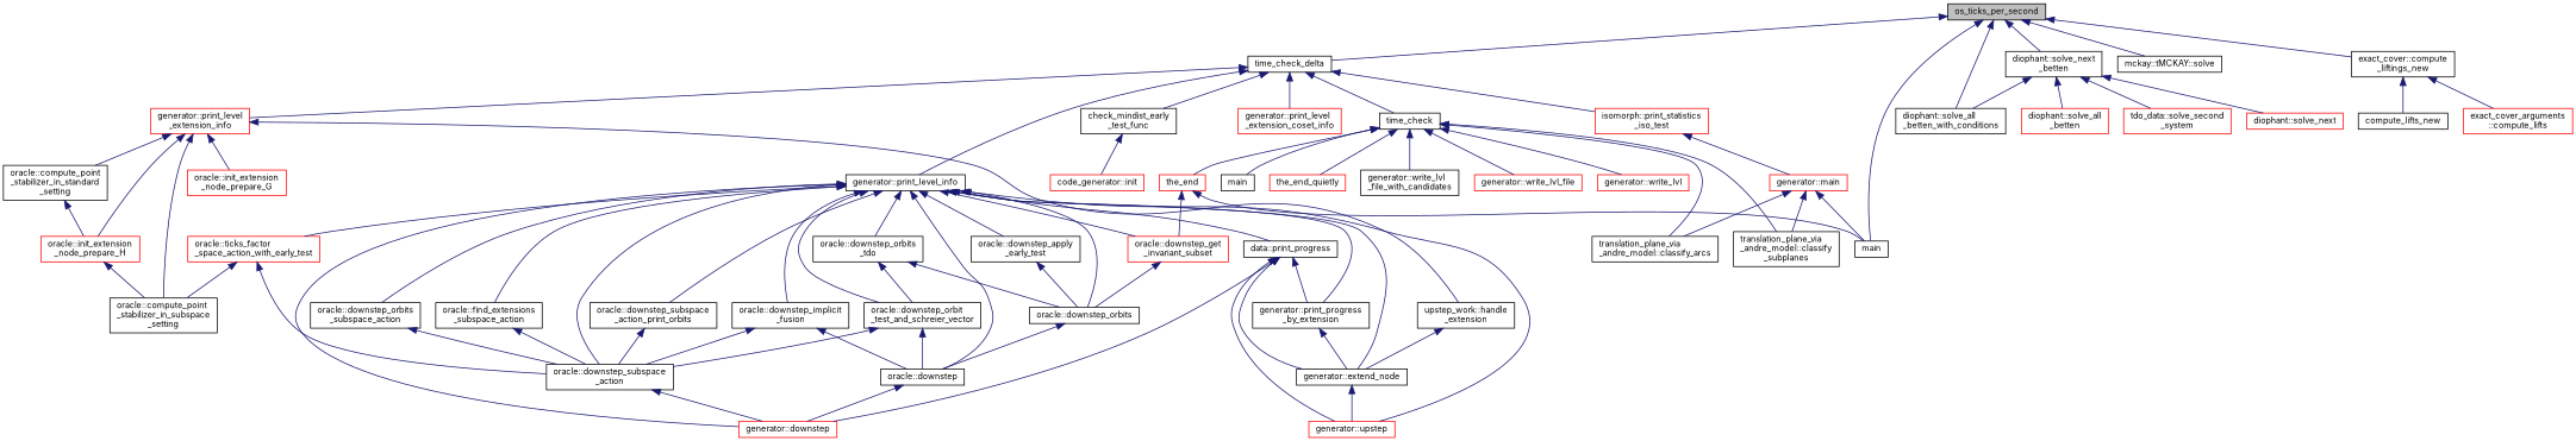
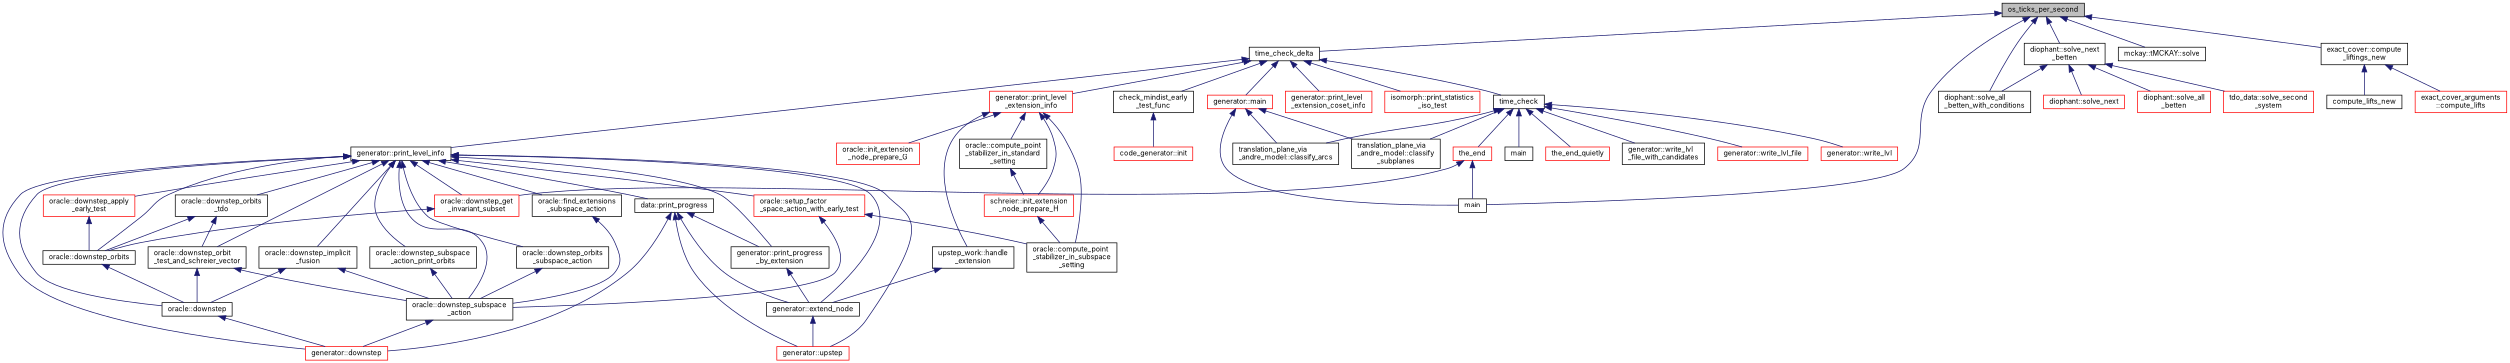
  digraph {
    fontname=Inter
    rankdir=TB
    node [color=black fillcolor=white fontname=Inter fontsize=10 shape=record style=filled]
    edge [color=midnightblue dir=back fontname=Inter fontsize=10 labelfontname=Helvetica labelfontsize=10 style=solid]
    n1 [fillcolor=grey75 fontcolor=black height=0.2 label=os_ticks_per_second width=0.4]
    n2 [height=0.2 label=main width=0.4]
    n3 [height=0.2 label=time_check_delta width=0.4]
    n4 [height=0.2 label="diophant::solve_all\l_betten_with_conditions" width=0.4]
    n5 [height=0.2 label="diophant::solve_next\l_betten" width=0.4]
    n6 [height=0.2 label="mckay::tMCKAY::solve" width=0.4]
    n7 [height=0.2 label="exact_cover::compute\l_liftings_new" width=0.4]
    n8 [height=0.2 label="check_mindist_early\l_test_func" width=0.4]
    n9 [height=0.2 label=time_check width=0.4]
    n10 [height=0.2 label="generator::print_level_info" width=0.4]
    n11 [color=red height=0.2 label="generator::print_level\l_extension_info" width=0.4]
    n12 [color=red height=0.2 label="generator::print_level\l_extension_coset_info" width=0.4]
    n13 [color=red height=0.2 label="generator::main" width=0.4]
    n14 [color=red height=0.2 label="isomorph::print_statistics\l_iso_test" width=0.4]
    n15 [color=red height=0.2 label="tdo_data::solve_second\l_system" width=0.4]
    n16 [color=red height=0.2 label="diophant::solve_next" width=0.4]
    n17 [color=red height=0.2 label="diophant::solve_all\l_betten" width=0.4]
    n18 [height=0.2 label=compute_lifts_new width=0.4]
    n19 [color=red height=0.2 label="exact_cover_arguments\l::compute_lifts" width=0.4]
    n20 [color=red height=0.2 label="code_generator::init" width=0.4]
    n21 [height=0.2 label=main width=0.4]
    n22 [color=red height=0.2 label=the_end width=0.4]
    n23 [color=red height=0.2 label=the_end_quietly width=0.4]
    n24 [height=0.2 label="generator::write_lvl\l_file_with_candidates" width=0.4]
    n25 [color=red height=0.2 label="generator::write_lvl_file" width=0.4]
    n26 [color=red height=0.2 label="generator::write_lvl" width=0.4]
    n27 [height=0.2 label="translation_plane_via\l_andre_model::classify_arcs" width=0.4]
    n28 [height=0.2 label="translation_plane_via\l_andre_model::classify\l_subplanes" width=0.4]
    n29 [color=red height=0.2 label="oracle::downstep_get\l_invariant_subset" width=0.4]
    n30 [height=0.2 label="oracle::downstep_orbits" width=0.4]
    n31 [height=0.2 label="oracle::downstep" width=0.4]
    n32 [color=red height=0.2 label="generator::downstep" width=0.4]
    n33 [height=0.2 label="generator::print_progress\l_by_extension" width=0.4]
    n34 [height=0.2 label="generator::extend_node" width=0.4]
    n35 [color=red height=0.2 label="generator::upstep" width=0.4]
    n36 [height=0.2 label="data::print_progress" width=0.4]
    n37 [height=0.2 label="oracle::downstep_orbit\l_test_and_schreier_vector" width=0.4]
    n38 [height=0.2 label="oracle::downstep_subspace\l_action" width=0.4]
    n39 [height=0.2 label="oracle::downstep_implicit\l_fusion" width=0.4]
-   n40 [height=0.2 label="oracle::downstep_apply\l_early_test" width=0.4]
+   n40 [color=red height=0.2 label="oracle::downstep_apply\l_early_test" width=0.4]
    n41 [height=0.2 label="oracle::downstep_orbits\l_tdo" width=0.4]
-   n42 [color=red height=0.2 label="oracle::ticks_factor\l_space_action_with_early_test" width=0.4]
+   n42 [color=red height=0.2 label="oracle::setup_factor\l_space_action_with_early_test" width=0.4]
    n43 [height=0.2 label="oracle::downstep_subspace\l_action_print_orbits" width=0.4]
    n44 [height=0.2 label="oracle::downstep_orbits\l_subspace_action" width=0.4]
    n45 [height=0.2 label="oracle::find_extensions\l_subspace_action" width=0.4]
    n46 [height=0.2 label="oracle::compute_point\l_stabilizer_in_subspace\l_setting" width=0.4]
-   n47 [color=red height=0.2 label="oracle::init_extension\l_node_prepare_H" width=0.4]
+   n47 [color=red height=0.2 label="schreier::init_extension\l_node_prepare_H" width=0.4]
    n48 [color=red height=0.2 label="oracle::init_extension\l_node_prepare_G" width=0.4]
    n49 [height=0.2 label="oracle::compute_point\l_stabilizer_in_standard\l_setting" width=0.4]
    n50 [height=0.2 label="upstep_work::handle\l_extension" width=0.4]
    n1 -> n2
    n1 -> n3
    n1 -> n4
    n1 -> n5
    n1 -> n6
    n1 -> n7
    n3 -> n8
    n3 -> n9
    n3 -> n10
    n3 -> n11
    n3 -> n12
-   n14 -> n13
+   n3 -> n13
    n3 -> n14
    n5 -> n4
    n5 -> n15
    n5 -> n16
    n5 -> n17
    n7 -> n18
    n7 -> n19
    n8 -> n20
    n9 -> n21
    n9 -> n22
    n9 -> n23
    n9 -> n24
    n9 -> n25
    n9 -> n26
    n9 -> n27
    n9 -> n28
    n10 -> n29
    n10 -> n30
    n10 -> n31
    n10 -> n32
    n10 -> n33
    n10 -> n34
    n10 -> n35
    n10 -> n36
    n10 -> n37
    n10 -> n38
    n10 -> n39
    n10 -> n40
    n10 -> n41
    n10 -> n42
    n10 -> n43
    n10 -> n44
    n10 -> n45
    n11 -> n46
    n11 -> n47
    n11 -> n48
    n11 -> n49
    n11 -> n50
    n13 -> n2
    n13 -> n27
    n13 -> n28
    n22 -> n2
    n22 -> n29
    n29 -> n30
    n30 -> n31
    n31 -> n32
    n33 -> n34
    n34 -> n35
    n36 -> n32
    n36 -> n33
    n36 -> n34
    n36 -> n35
    n37 -> n31
    n37 -> n38
    n38 -> n32
    n39 -> n31
    n39 -> n38
    n40 -> n30
    n41 -> n30
    n41 -> n37
    n42 -> n38
    n42 -> n46
    n43 -> n38
    n44 -> n38
    n45 -> n38
    n47 -> n46
    n49 -> n47
    n50 -> n34
  }
